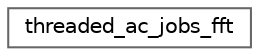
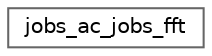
  digraph {
    rankdir=LR
-   n1 [color=grey40 fillcolor=white fontname=Helvetica fontsize=10 height=0.2 label=threaded_ac_jobs_fft shape=box style=filled width=0.4]
+   n1 [color=grey40 fillcolor=white fontname=Helvetica fontsize=10 height=0.2 label=jobs_ac_jobs_fft shape=box style=filled width=0.4]
  }
